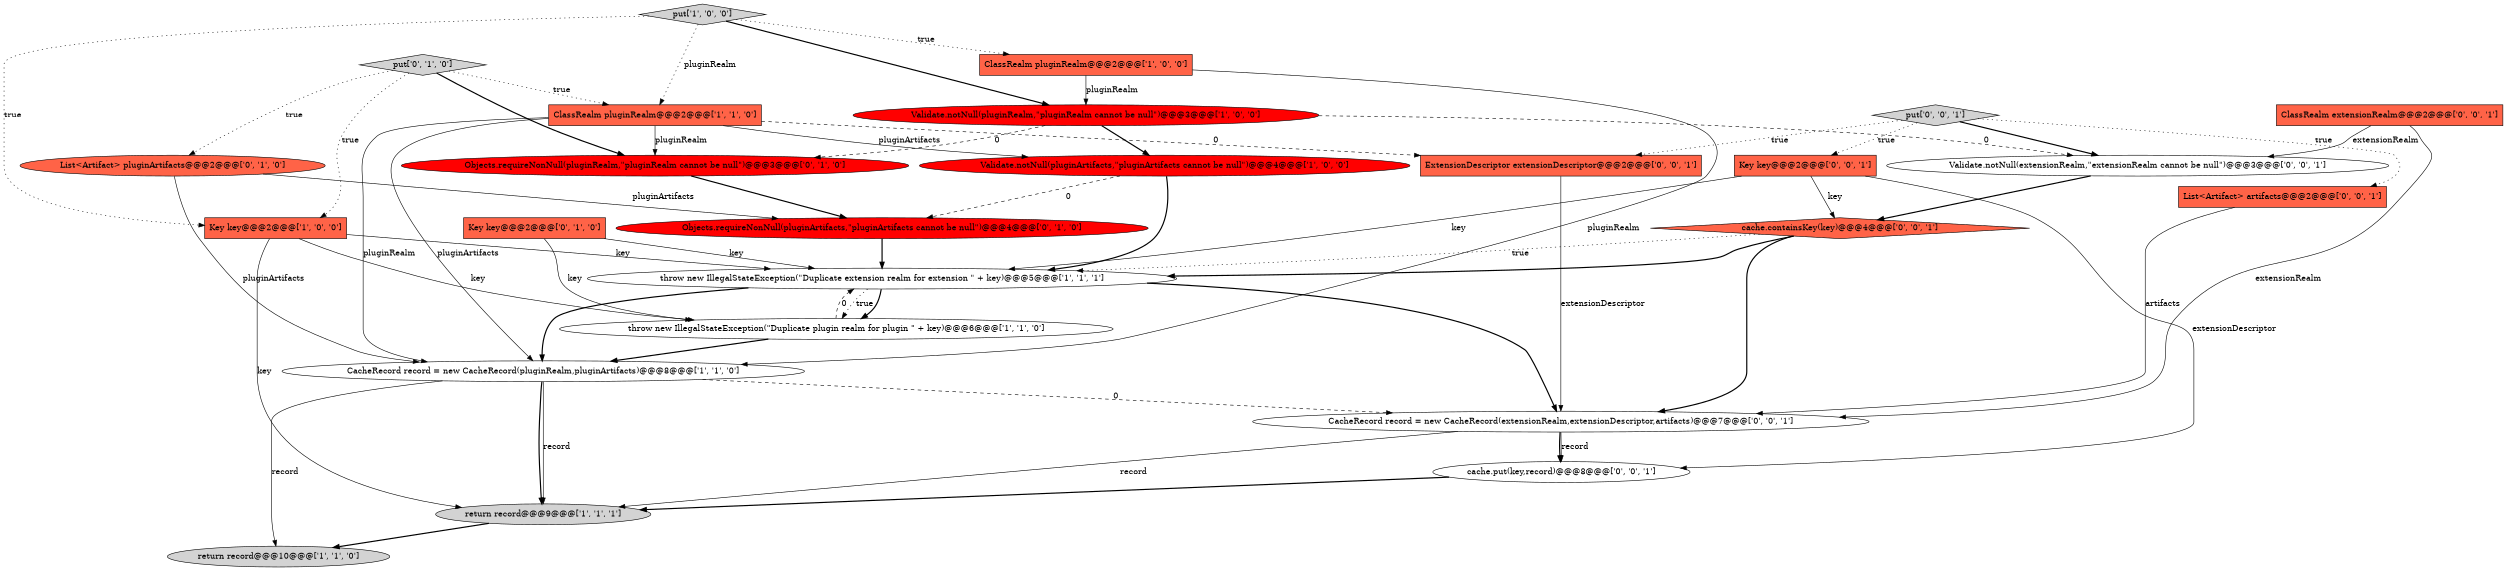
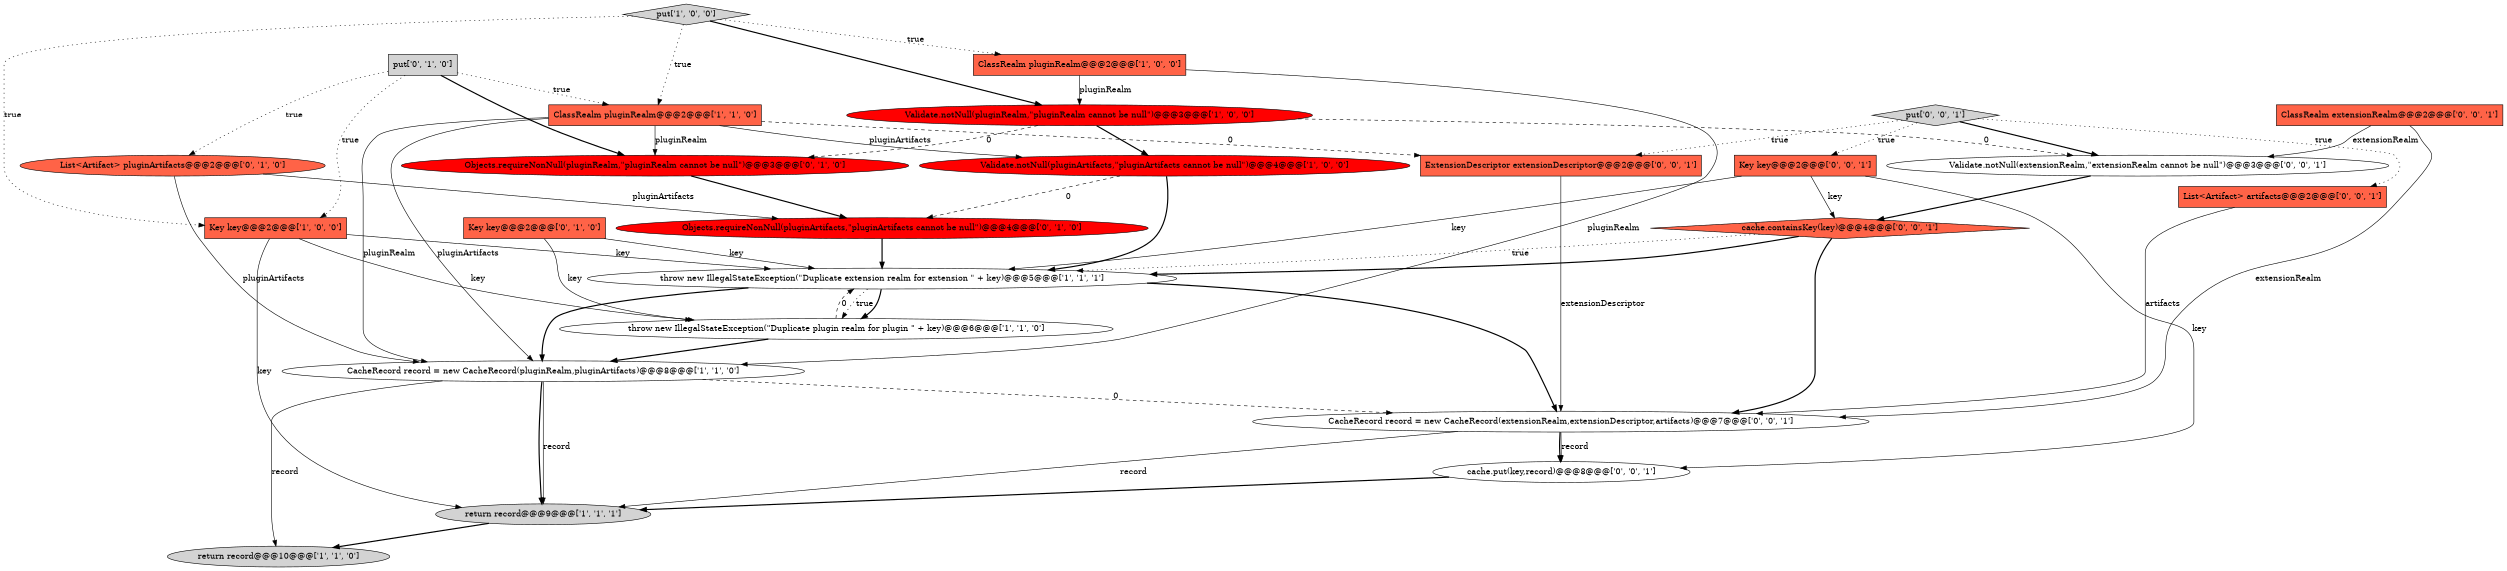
  digraph {
    node [fillcolor=tomato shape=ellipse style=filled]
    edge [style=solid]
    n1 [label="ClassRealm pluginRealm@@@2@@@['1', '0', '0']" shape=box]
    n2 [fillcolor=red label="Validate.notNull(pluginRealm,\"pluginRealm cannot be null\")@@@3@@@['1', '0', '0']"]
    n3 [fillcolor=white label="CacheRecord record = new CacheRecord(pluginRealm,pluginArtifacts)@@@8@@@['1', '1', '0']"]
    n4 [fillcolor=red label="Objects.requireNonNull(pluginRealm,\"pluginRealm cannot be null\")@@@3@@@['0', '1', '0']"]
    n5 [fillcolor=white label="Validate.notNull(extensionRealm,\"extensionRealm cannot be null\")@@@3@@@['0', '0', '1']"]
    n6 [fillcolor=red label="Validate.notNull(pluginArtifacts,\"pluginArtifacts cannot be null\")@@@4@@@['1', '0', '0']"]
    n7 [fillcolor=white label="CacheRecord record = new CacheRecord(extensionRealm,extensionDescriptor,artifacts)@@@7@@@['0', '0', '1']"]
    n8 [fillcolor=lightgray label="return record@@@9@@@['1', '1', '1']"]
    n9 [fillcolor=lightgray label="return record@@@10@@@['1', '1', '0']"]
-   n10 [fillcolor=lightgray label="put['0', '1', '0']" shape=diamond]
+   n10 [fillcolor=lightgray label="put['0', '1', '0']" shape=box]
    n11 [label="List<Artifact> pluginArtifacts@@@2@@@['0', '1', '0']"]
    n12 [label="ClassRealm pluginRealm@@@2@@@['1', '1', '0']" shape=box]
    n13 [label="Key key@@@2@@@['1', '0', '0']" shape=box]
    n14 [fillcolor=red label="Objects.requireNonNull(pluginArtifacts,\"pluginArtifacts cannot be null\")@@@4@@@['0', '1', '0']"]
    n15 [label="Key key@@@2@@@['0', '1', '0']" shape=box]
    n16 [fillcolor=white label="throw new IllegalStateException(\"Duplicate extension realm for extension \" + key)@@@5@@@['1', '1', '1']"]
    n17 [fillcolor=white label="throw new IllegalStateException(\"Duplicate plugin realm for plugin \" + key)@@@6@@@['1', '1', '0']"]
    n18 [label="ExtensionDescriptor extensionDescriptor@@@2@@@['0', '0', '1']" shape=box]
    n19 [label="Key key@@@2@@@['0', '0', '1']" shape=box]
    n20 [fillcolor=white label="cache.put(key,record)@@@8@@@['0', '0', '1']"]
    n21 [label="cache.containsKey(key)@@@4@@@['0', '0', '1']" shape=diamond]
    n22 [fillcolor=lightgray label="put['1', '0', '0']" shape=diamond]
    n23 [label="ClassRealm extensionRealm@@@2@@@['0', '0', '1']" shape=box]
    n24 [fillcolor=lightgray label="put['0', '0', '1']" shape=diamond]
    n25 [label="List<Artifact> artifacts@@@2@@@['0', '0', '1']" shape=box]
    n1 -> n2 [label=pluginRealm]
    n1 -> n3 [label=pluginRealm]
    n2 -> n4 [label=0 style=dashed]
    n2 -> n5 [label=0 style=dashed]
    n2 -> n6 [style=bold]
    n3 -> n7 [label=0 style=dashed]
    n3 -> n8 [label=record]
    n3 -> n8 [style=bold]
    n3 -> n9 [label=record]
    n4 -> n14 [style=bold]
    n5 -> n21 [style=bold]
    n6 -> n14 [label=0 style=dashed]
    n6 -> n16 [style=bold]
    n7 -> n8 [label=record]
    n7 -> n20 [style=bold]
    n7 -> n20 [label=record]
    n8 -> n9 [style=bold]
    n10 -> n4 [style=bold]
    n10 -> n11 [label=true style=dotted]
    n10 -> n12 [label=true style=dotted]
    n10 -> n13 [label=true style=dotted]
    n11 -> n3 [label=pluginArtifacts]
    n11 -> n14 [label=pluginArtifacts]
    n12 -> n3 [label=pluginRealm]
    n12 -> n3 [label=pluginArtifacts]
    n12 -> n4 [label=pluginRealm]
    n12 -> n6 [label=pluginArtifacts]
    n12 -> n18 [label=0 style=dashed]
    n13 -> n8 [label=key]
    n13 -> n16 [label=key]
    n13 -> n17 [label=key]
    n14 -> n16 [style=bold]
    n15 -> n16 [label=key]
    n15 -> n17 [label=key]
    n16 -> n3 [style=bold]
    n16 -> n7 [style=bold]
    n16 -> n17 [label=true style=dotted]
    n16 -> n17 [style=bold]
    n17 -> n3 [style=bold]
    n17 -> n16 [label=0 style=dashed]
    n18 -> n7 [label=extensionDescriptor]
    n19 -> n16 [label=key]
-   n19 -> n20 [label=extensionDescriptor]
+   n19 -> n20 [label=key]
    n19 -> n21 [label=key]
    n20 -> n8 [style=bold]
    n21 -> n7 [style=bold]
    n21 -> n16 [style=bold]
    n21 -> n16 [label=true style=dotted]
    n22 -> n1 [label=true style=dotted]
    n22 -> n2 [style=bold]
-   n22 -> n12 [label=pluginRealm style=dotted]
+   n22 -> n12 [label=true style=dotted]
    n22 -> n13 [label=true style=dotted]
    n23 -> n5 [label=extensionRealm]
    n23 -> n7 [label=extensionRealm]
    n24 -> n5 [style=bold]
    n24 -> n18 [label=true style=dotted]
    n24 -> n19 [label=true style=dotted]
    n24 -> n25 [label=true style=dotted]
    n25 -> n7 [label=artifacts]
  }
